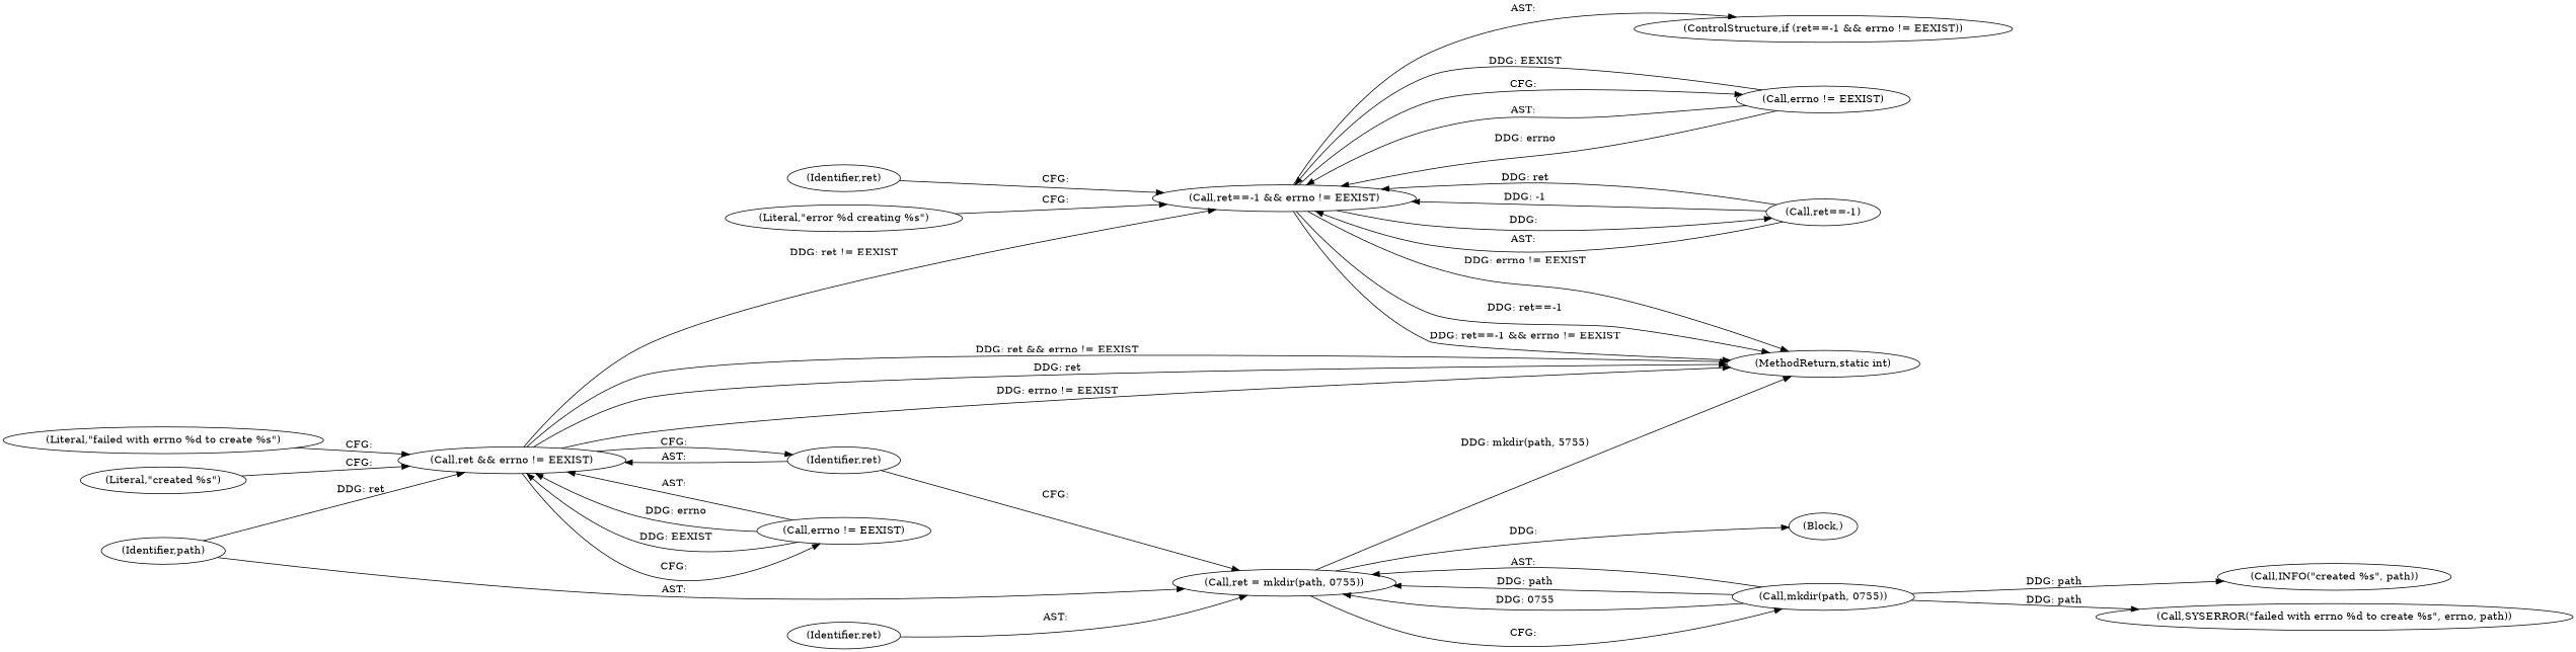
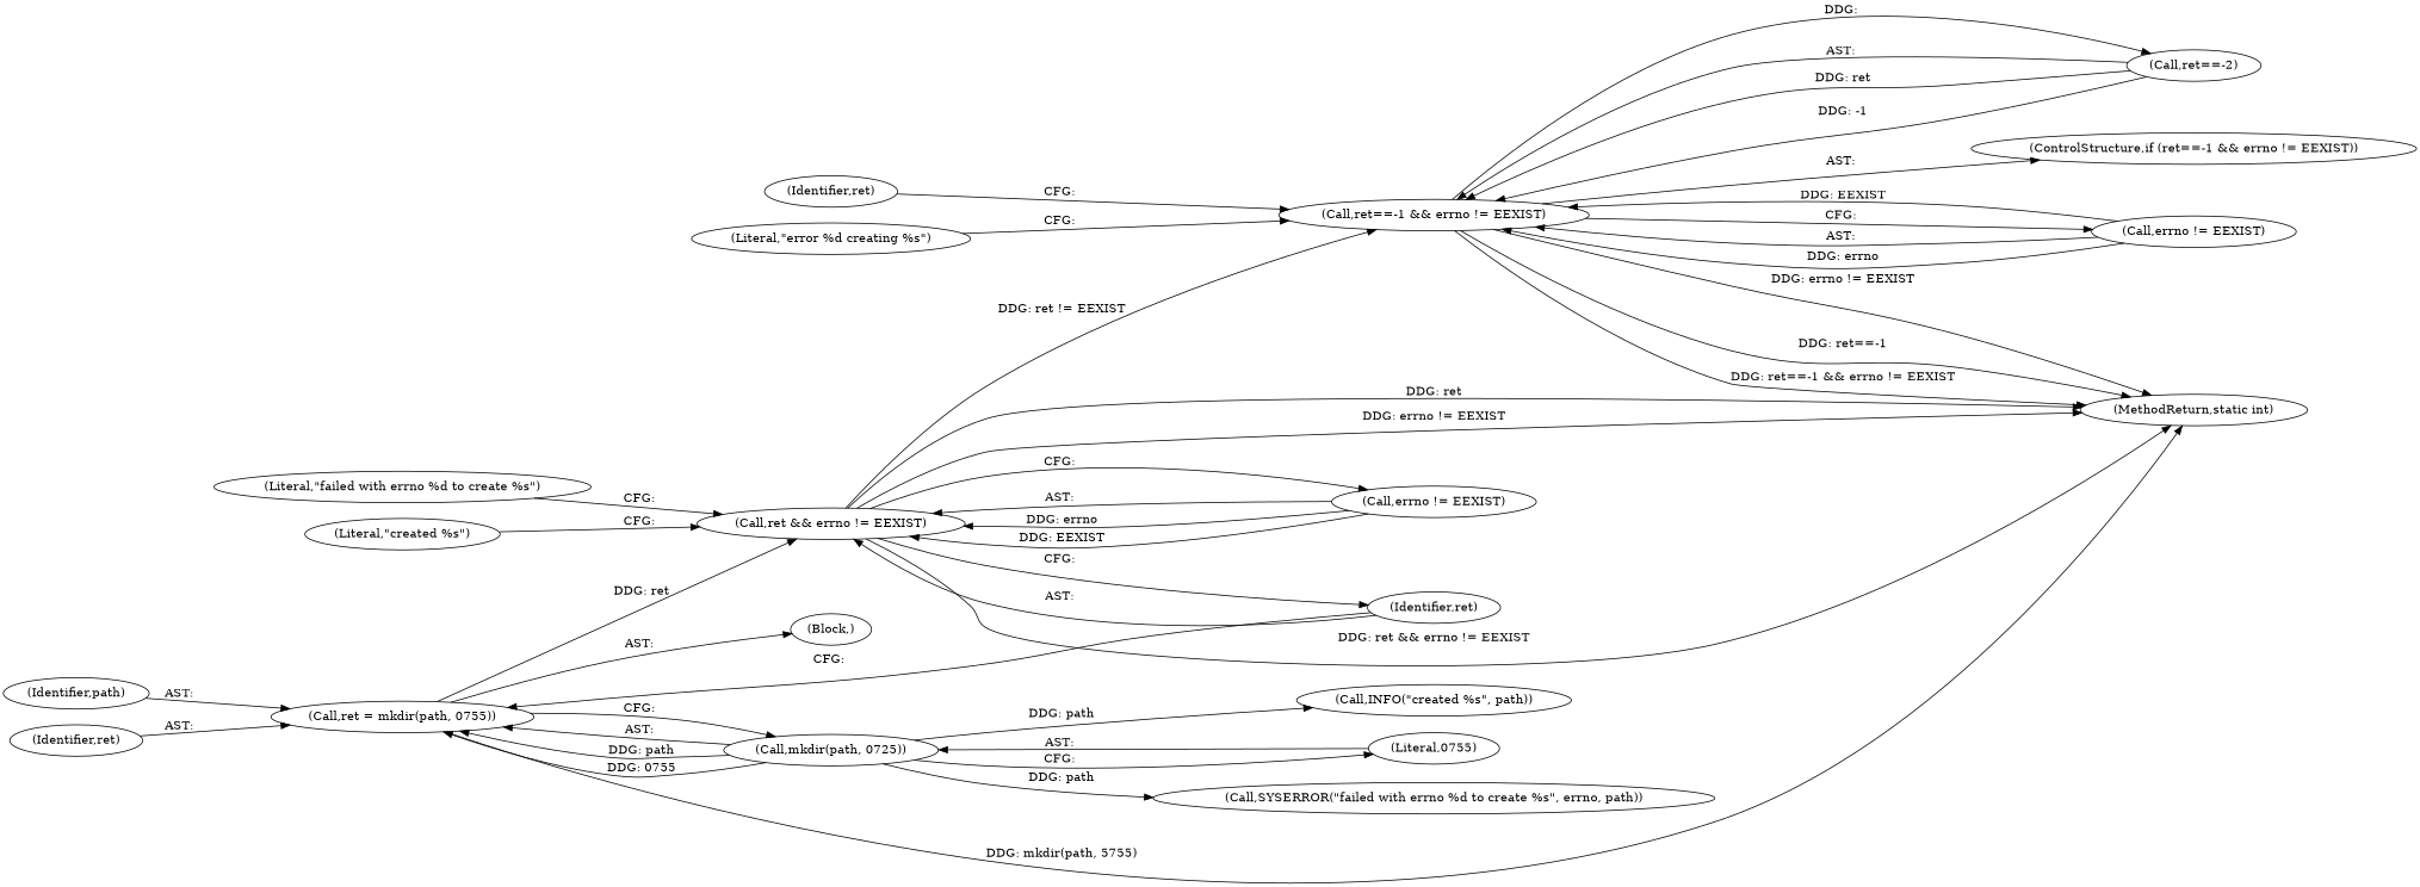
  digraph {
    rankdir=LR
    n1 [label="(Call,ret = mkdir(path, 0755))"]
-   n2 [label="(Call,mkdir(path, 0755))"]
+   n2 [label="(Call,mkdir(path, 0725))"]
    n3 [label="(Call,ret && errno != EEXIST)"]
    n4 [label="(MethodReturn,static int)"]
    n5 [label="(Block,)"]
    n6 [label="(Call,INFO(\"created %s\", path))"]
    n7 [label="(Call,SYSERROR(\"failed with errno %d to create %s\", errno, path))"]
+   n8 [label="(Literal,0755)"]
    n9 [label="(Call,ret==-1 && errno != EEXIST)"]
    n10 [label="(Call,errno != EEXIST)"]
    n11 [label="(Identifier,ret)"]
-   n12 [label="(Call,ret==-1)"]
+   n12 [label="(Call,ret==-2)"]
    n13 [label="(ControlStructure,if (ret==-1 && errno != EEXIST))"]
    n14 [label="(Call,errno != EEXIST)"]
    n15 [label="(Literal,\"failed with errno %d to create %s\")"]
    n16 [label="(Literal,\"created %s\")"]
    n17 [label="(Identifier,ret)"]
    n18 [label="(Identifier,path)"]
    n19 [label="(Identifier,ret)"]
    n20 [label="(Literal,\"error %d creating %s\")"]
    n1 -> n2 [label="CFG: "]
-   n18 -> n3 [label="DDG: ret"]
+   n1 -> n3 [label="DDG: ret"]
    n1 -> n4 [label="DDG: mkdir(path, 5755)"]
-   n1 -> n5 [label="DDG: "]
+   n1 -> n5 [label="AST: "]
    n2 -> n1 [label="AST: "]
    n2 -> n1 [label="DDG: path"]
    n2 -> n1 [label="DDG: 0755"]
    n2 -> n6 [label="DDG: path"]
    n2 -> n7 [label="DDG: path"]
+   n2 -> n8 [label="CFG: "]
    n3 -> n4 [label="DDG: ret && errno != EEXIST"]
    n3 -> n4 [label="DDG: ret"]
    n3 -> n4 [label="DDG: errno != EEXIST"]
    n3 -> n9 [label="DDG: ret != EEXIST"]
    n3 -> n10 [label="CFG: "]
    n3 -> n11 [label="CFG: "]
+   n8 -> n2 [label="AST: "]
    n9 -> n4 [label="DDG: errno != EEXIST"]
    n9 -> n4 [label="DDG: ret==-1"]
    n9 -> n4 [label="DDG: ret==-1 && errno != EEXIST"]
    n9 -> n12 [label="DDG: "]
    n9 -> n13 [label="AST: "]
    n9 -> n14 [label="CFG: "]
    n10 -> n3 [label="AST: "]
    n10 -> n3 [label="DDG: errno"]
    n10 -> n3 [label="DDG: EEXIST"]
    n11 -> n1 [label="CFG: "]
    n11 -> n3 [label="AST: "]
    n12 -> n9 [label="AST: "]
    n12 -> n9 [label="DDG: ret"]
    n12 -> n9 [label="DDG: -1"]
    n14 -> n9 [label="AST: "]
    n14 -> n9 [label="DDG: errno"]
    n14 -> n9 [label="DDG: EEXIST"]
    n15 -> n3 [label="CFG: "]
    n16 -> n3 [label="CFG: "]
    n17 -> n9 [label="CFG: "]
    n18 -> n1 [label="AST: "]
    n19 -> n1 [label="AST: "]
    n20 -> n9 [label="CFG: "]
  }
